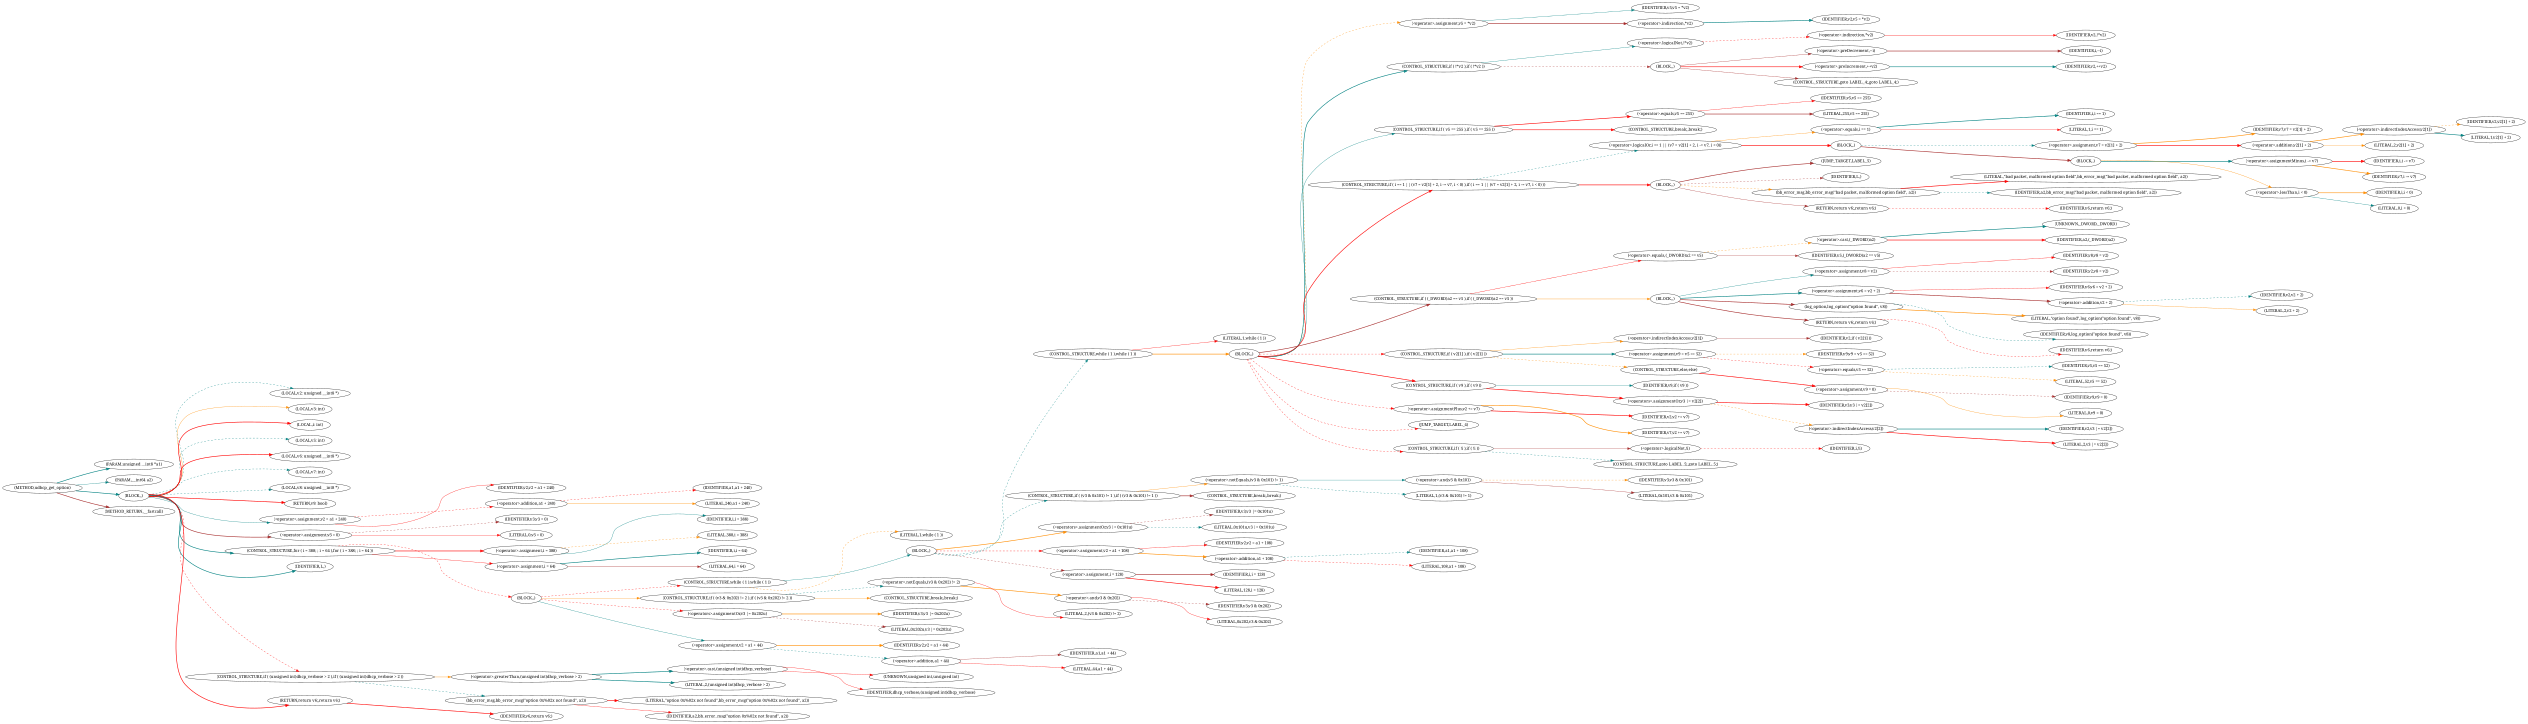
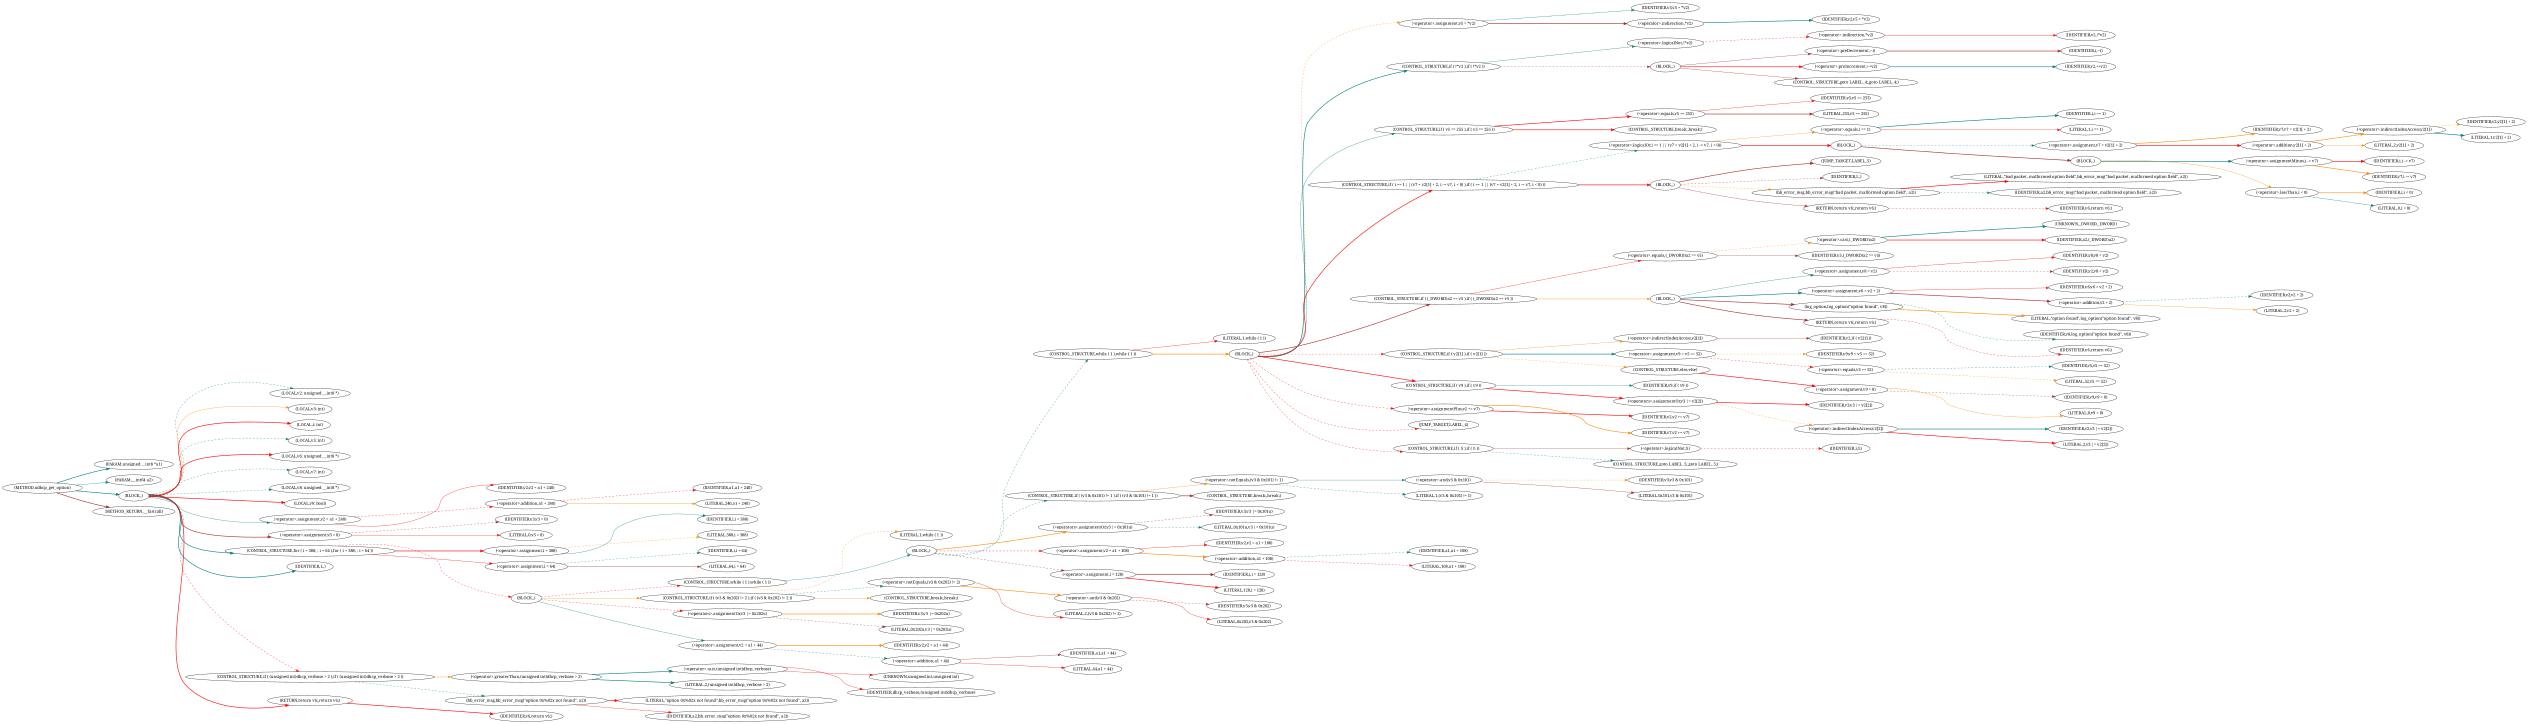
  digraph {
    fontname="Noto Serif"
    rankdir=LR
    node [fontname="Noto Serif"]
    edge [color=red fontname="Noto Serif" style=bold]
    n1 [label="(METHOD,udhcp_get_option)"]
    n2 [label="(PARAM,unsigned __int8 *a1)"]
    n3 [label="(PARAM,__int64 a2)"]
    n4 [label="(BLOCK,,)"]
    n5 [label="(METHOD_RETURN,__fastcall)"]
    n6 [label="(LOCAL,v2: unsigned __int8 *)"]
    n7 [label="(LOCAL,v3: int)"]
    n8 [label="(LOCAL,i: int)"]
    n9 [label="(LOCAL,v5: int)"]
    n10 [label="(LOCAL,v6: unsigned __int8 *)"]
    n11 [label="(LOCAL,v7: int)"]
    n12 [label="(LOCAL,v8: unsigned __int8 *)"]
-   n13 [label="(RETURN,v9: bool)"]
+   n13 [label="(LOCAL,v9: bool)"]
    n14 [label="(<operator>.assignment,v2 = a1 + 240)"]
    n15 [label="(<operator>.assignment,v3 = 0)"]
    n16 [label="(CONTROL_STRUCTURE,for ( i = 388; ; i = 64 ),for ( i = 388; ; i = 64 ))"]
    n17 [label="(IDENTIFIER,L,)"]
    n18 [label="(CONTROL_STRUCTURE,if ( (unsigned int)dhcp_verbose > 2 ),if ( (unsigned int)dhcp_verbose > 2 ))"]
    n19 [label="(RETURN,return v6;,return v6;)"]
    n20 [label="(IDENTIFIER,v2,v2 = a1 + 240)"]
    n21 [label="(<operator>.addition,a1 + 240)"]
    n22 [label="(IDENTIFIER,v3,v3 = 0)"]
    n23 [label="(LITERAL,0,v3 = 0)"]
    n24 [label="(<operator>.assignment,i = 388)"]
    n25 [label="(<operator>.assignment,i = 64)"]
    n26 [label="(BLOCK,,)"]
    n27 [label="(<operator>.greaterThan,(unsigned int)dhcp_verbose > 2)"]
    n28 [label="(bb_error_msg,bb_error_msg(\"option 0x%02x not found\", a2))"]
    n29 [label="(IDENTIFIER,v6,return v6;)"]
    n30 [label="(IDENTIFIER,a1,a1 + 240)"]
    n31 [label="(LITERAL,240,a1 + 240)"]
    n32 [label="(IDENTIFIER,i,i = 388)"]
    n33 [label="(LITERAL,388,i = 388)"]
    n34 [label="(IDENTIFIER,i,i = 64)"]
    n35 [label="(LITERAL,64,i = 64)"]
    n36 [label="(CONTROL_STRUCTURE,while ( 1 ),while ( 1 ))"]
    n37 [label="(CONTROL_STRUCTURE,if ( (v3 & 0x202) != 2 ),if ( (v3 & 0x202) != 2 ))"]
    n38 [label="(<operators>.assignmentOr,v3 |= 0x202u)"]
    n39 [label="(<operator>.assignment,v2 = a1 + 44)"]
    n40 [label="(LITERAL,1,while ( 1 ))"]
    n41 [label="(BLOCK,,)"]
    n42 [label="(<operator>.notEquals,(v3 & 0x202) != 2)"]
    n43 [label="(CONTROL_STRUCTURE,break;,break;)"]
    n44 [label="(IDENTIFIER,v3,v3 |= 0x202u)"]
    n45 [label="(LITERAL,0x202u,v3 |= 0x202u)"]
    n46 [label="(IDENTIFIER,v2,v2 = a1 + 44)"]
    n47 [label="(<operator>.addition,a1 + 44)"]
    n48 [label="(CONTROL_STRUCTURE,while ( 1 ),while ( 1 ))"]
    n49 [label="(CONTROL_STRUCTURE,if ( (v3 & 0x101) != 1 ),if ( (v3 & 0x101) != 1 ))"]
    n50 [label="(<operators>.assignmentOr,v3 |= 0x101u)"]
    n51 [label="(<operator>.assignment,v2 = a1 + 108)"]
    n52 [label="(<operator>.assignment,i = 128)"]
    n53 [label="(LITERAL,1,while ( 1 ))"]
    n54 [label="(BLOCK,,)"]
    n55 [label="(<operator>.notEquals,(v3 & 0x101) != 1)"]
    n56 [label="(CONTROL_STRUCTURE,break;,break;)"]
    n57 [label="(IDENTIFIER,v3,v3 |= 0x101u)"]
    n58 [label="(LITERAL,0x101u,v3 |= 0x101u)"]
    n59 [label="(IDENTIFIER,v2,v2 = a1 + 108)"]
    n60 [label="(<operator>.addition,a1 + 108)"]
    n61 [label="(IDENTIFIER,i,i = 128)"]
    n62 [label="(LITERAL,128,i = 128)"]
    n63 [label="(<operator>.assignment,v5 = *v2)"]
    n64 [label="(CONTROL_STRUCTURE,if ( !*v2 ),if ( !*v2 ))"]
    n65 [label="(CONTROL_STRUCTURE,if ( v5 == 255 ),if ( v5 == 255 ))"]
    n66 [label="(CONTROL_STRUCTURE,if ( i == 1 || (v7 = v2[1] + 2, i -= v7, i < 0) ),if ( i == 1 || (v7 = v2[1] + 2, i -= v7, i < 0) ))"]
    n67 [label="(CONTROL_STRUCTURE,if ( (_DWORD)a2 == v5 ),if ( (_DWORD)a2 == v5 ))"]
    n68 [label="(CONTROL_STRUCTURE,if ( v2[1] ),if ( v2[1] ))"]
    n69 [label="(CONTROL_STRUCTURE,if ( v9 ),if ( v9 ))"]
    n70 [label="(<operator>.assignmentPlus,v2 += v7)"]
    n71 [label="(JUMP_TARGET,LABEL_4)"]
    n72 [label="(CONTROL_STRUCTURE,if ( !i ),if ( !i ))"]
    n73 [label="(IDENTIFIER,v5,v5 = *v2)"]
    n74 [label="(<operator>.indirection,*v2)"]
    n75 [label="(<operator>.logicalNot,!*v2)"]
    n76 [label="(BLOCK,,)"]
    n77 [label="(<operator>.equals,v5 == 255)"]
    n78 [label="(CONTROL_STRUCTURE,break;,break;)"]
    n79 [label="(<operator>.logicalOr,i == 1 || (v7 = v2[1] + 2, i -= v7, i < 0))"]
    n80 [label="(BLOCK,,)"]
    n81 [label="(<operator>.equals,(_DWORD)a2 == v5)"]
    n82 [label="(BLOCK,,)"]
    n83 [label="(<operator>.indirectIndexAccess,v2[1])"]
    n84 [label="(<operator>.assignment,v9 = v5 == 52)"]
    n85 [label="(CONTROL_STRUCTURE,else,else)"]
    n86 [label="(IDENTIFIER,v9,if ( v9 ))"]
    n87 [label="(<operators>.assignmentOr,v3 |= v2[2])"]
    n88 [label="(IDENTIFIER,v2,v2 += v7)"]
    n89 [label="(IDENTIFIER,v7,v2 += v7)"]
    n90 [label="(<operator>.logicalNot,!i)"]
    n91 [label="(CONTROL_STRUCTURE,goto LABEL_5;,goto LABEL_5;)"]
    n92 [label="(IDENTIFIER,v2,v5 = *v2)"]
    n93 [label="(<operator>.indirection,*v2)"]
    n94 [label="(<operator>.preDecrement,--i)"]
    n95 [label="(<operator>.preIncrement,++v2)"]
    n96 [label="(CONTROL_STRUCTURE,goto LABEL_4;,goto LABEL_4;)"]
    n97 [label="(IDENTIFIER,v2,!*v2)"]
    n98 [label="(IDENTIFIER,i,--i)"]
    n99 [label="(IDENTIFIER,v2,++v2)"]
    n100 [label="(IDENTIFIER,v5,v5 == 255)"]
    n101 [label="(LITERAL,255,v5 == 255)"]
    n102 [label="(<operator>.equals,i == 1)"]
    n103 [label="(BLOCK,,)"]
    n104 [label="(JUMP_TARGET,LABEL_5)"]
    n105 [label="(IDENTIFIER,L,)"]
    n106 [label="(bb_error_msg,bb_error_msg(\"bad packet, malformed option field\", a2))"]
    n107 [label="(RETURN,return v6;,return v6;)"]
    n108 [label="(IDENTIFIER,i,i == 1)"]
    n109 [label="(LITERAL,1,i == 1)"]
    n110 [label="(<operator>.assignment,v7 = v2[1] + 2)"]
    n111 [label="(BLOCK,,)"]
    n112 [label="(IDENTIFIER,v7,v7 = v2[1] + 2)"]
    n113 [label="(<operator>.addition,v2[1] + 2)"]
    n114 [label="(<operator>.assignmentMinus,i -= v7)"]
    n115 [label="(<operator>.lessThan,i < 0)"]
    n116 [label="(<operator>.indirectIndexAccess,v2[1])"]
    n117 [label="(LITERAL,2,v2[1] + 2)"]
    n118 [label="(IDENTIFIER,v2,v2[1] + 2)"]
    n119 [label="(LITERAL,1,v2[1] + 2)"]
    n120 [label="(IDENTIFIER,i,i -= v7)"]
    n121 [label="(IDENTIFIER,v7,i -= v7)"]
    n122 [label="(IDENTIFIER,i,i < 0)"]
    n123 [label="(LITERAL,0,i < 0)"]
    n124 [label="(LITERAL,\"bad packet, malformed option field\",bb_error_msg(\"bad packet, malformed option field\", a2))"]
    n125 [label="(IDENTIFIER,a2,bb_error_msg(\"bad packet, malformed option field\", a2))"]
    n126 [label="(IDENTIFIER,v6,return v6;)"]
    n127 [label="(<operator>.cast,(_DWORD)a2)"]
    n128 [label="(IDENTIFIER,v5,(_DWORD)a2 == v5)"]
    n129 [label="(<operator>.assignment,v8 = v2)"]
    n130 [label="(<operator>.assignment,v6 = v2 + 2)"]
    n131 [label="(log_option,log_option(\"option found\", v8))"]
    n132 [label="(RETURN,return v6;,return v6;)"]
    n133 [label="(UNKNOWN,_DWORD,_DWORD)"]
    n134 [label="(IDENTIFIER,a2,(_DWORD)a2)"]
    n135 [label="(IDENTIFIER,v8,v8 = v2)"]
    n136 [label="(IDENTIFIER,v2,v8 = v2)"]
    n137 [label="(IDENTIFIER,v6,v6 = v2 + 2)"]
    n138 [label="(<operator>.addition,v2 + 2)"]
    n139 [label="(LITERAL,\"option found\",log_option(\"option found\", v8))"]
    n140 [label="(IDENTIFIER,v8,log_option(\"option found\", v8))"]
    n141 [label="(IDENTIFIER,v6,return v6;)"]
    n142 [label="(IDENTIFIER,v2,v2 + 2)"]
    n143 [label="(LITERAL,2,v2 + 2)"]
    n144 [label="(IDENTIFIER,v2,if ( v2[1] ))"]
    n145 [label="(IDENTIFIER,v9,v9 = v5 == 52)"]
    n146 [label="(<operator>.equals,v5 == 52)"]
    n147 [label="(<operator>.assignment,v9 = 0)"]
    n148 [label="(IDENTIFIER,v5,v5 == 52)"]
    n149 [label="(LITERAL,52,v5 == 52)"]
    n150 [label="(IDENTIFIER,v9,v9 = 0)"]
    n151 [label="(LITERAL,0,v9 = 0)"]
    n152 [label="(IDENTIFIER,v3,v3 |= v2[2])"]
    n153 [label="(<operator>.indirectIndexAccess,v2[2])"]
    n154 [label="(IDENTIFIER,v2,v3 |= v2[2])"]
    n155 [label="(LITERAL,2,v3 |= v2[2])"]
    n156 [label="(IDENTIFIER,i,!i)"]
    n157 [label="(<operator>.and,v3 & 0x101)"]
    n158 [label="(LITERAL,1,(v3 & 0x101) != 1)"]
    n159 [label="(IDENTIFIER,v3,v3 & 0x101)"]
    n160 [label="(LITERAL,0x101,v3 & 0x101)"]
    n161 [label="(IDENTIFIER,a1,a1 + 108)"]
    n162 [label="(LITERAL,108,a1 + 108)"]
    n163 [label="(<operator>.and,v3 & 0x202)"]
    n164 [label="(LITERAL,2,(v3 & 0x202) != 2)"]
    n165 [label="(IDENTIFIER,v3,v3 & 0x202)"]
    n166 [label="(LITERAL,0x202,v3 & 0x202)"]
    n167 [label="(IDENTIFIER,a1,a1 + 44)"]
    n168 [label="(LITERAL,44,a1 + 44)"]
    n169 [label="(<operator>.cast,(unsigned int)dhcp_verbose)"]
    n170 [label="(LITERAL,2,(unsigned int)dhcp_verbose > 2)"]
    n171 [label="(LITERAL,\"option 0x%02x not found\",bb_error_msg(\"option 0x%02x not found\", a2))"]
    n172 [label="(IDENTIFIER,a2,bb_error_msg(\"option 0x%02x not found\", a2))"]
    n173 [label="(UNKNOWN,unsigned int,unsigned int)"]
    n174 [label="(IDENTIFIER,dhcp_verbose,(unsigned int)dhcp_verbose)"]
    n1 -> n2 [color=teal]
    n1 -> n3 [color=teal style=solid]
    n1 -> n4 [color=teal]
    n1 -> n5 [color=brown]
    n4 -> n6 [color=teal style=dashed]
    n4 -> n7 [color=darkorange style=solid]
    n4 -> n8
    n4 -> n9 [color=teal style=dashed]
    n4 -> n10
    n4 -> n11 [color=teal style=dashed]
    n4 -> n12 [color=teal style=dashed]
    n4 -> n13
    n4 -> n14 [color=teal style=solid]
    n4 -> n15 [color=brown]
    n4 -> n16 [color=teal]
    n4 -> n17 [color=teal]
    n4 -> n18 [style=dashed]
    n4 -> n19
    n14 -> n20 [style=solid]
    n14 -> n21 [style=dashed]
    n15 -> n22 [color=brown style=dashed]
    n15 -> n23 [style=solid]
    n16 -> n24
    n16 -> n25 [style=solid]
    n16 -> n26 [style=dashed]
    n18 -> n27 [color=darkorange style=solid]
    n18 -> n28 [color=teal style=dashed]
    n19 -> n29
    n21 -> n30 [style=dashed]
    n21 -> n31 [color=darkorange style=solid]
    n24 -> n32 [color=teal style=solid]
    n24 -> n33 [color=darkorange style=dashed]
-   n25 -> n34 [color=teal]
+   n25 -> n34 [color=teal style=dashed]
    n25 -> n35 [color=brown style=solid]
    n26 -> n36 [style=dashed]
    n26 -> n37 [color=darkorange style=solid]
    n26 -> n38 [style=dashed]
    n26 -> n39 [color=teal style=solid]
    n27 -> n169 [color=teal]
    n27 -> n170 [color=teal]
    n28 -> n171
    n28 -> n172 [style=solid]
    n36 -> n40 [color=darkorange style=dashed]
    n36 -> n41 [color=teal style=solid]
    n37 -> n42 [color=teal style=dashed]
    n37 -> n43 [color=darkorange style=solid]
    n38 -> n44 [color=darkorange]
    n38 -> n45 [color=brown style=dashed]
    n39 -> n46 [color=darkorange]
    n39 -> n47 [color=teal style=dashed]
    n41 -> n48 [color=teal style=dashed]
    n41 -> n49 [color=teal style=dashed]
    n41 -> n50 [color=darkorange]
    n41 -> n51 [style=dashed]
    n41 -> n52 [color=brown style=dashed]
    n42 -> n163 [color=darkorange]
    n42 -> n164 [style=solid]
    n47 -> n167 [color=brown style=solid]
    n47 -> n168 [style=solid]
    n48 -> n53 [style=solid]
    n48 -> n54 [color=darkorange]
    n49 -> n55 [color=darkorange style=solid]
    n49 -> n56 [color=brown]
    n50 -> n57 [color=brown style=dashed]
    n50 -> n58 [color=teal style=dashed]
    n51 -> n59 [style=solid]
    n51 -> n60 [color=darkorange]
    n52 -> n61 [color=brown]
    n52 -> n62
    n54 -> n63 [color=darkorange style=dashed]
    n54 -> n64 [color=teal]
    n54 -> n65 [color=teal style=solid]
    n54 -> n66
    n54 -> n67 [color=brown]
    n54 -> n68 [style=dashed]
    n54 -> n69
    n54 -> n70 [style=dashed]
    n54 -> n71 [style=dashed]
    n54 -> n72 [style=dashed]
    n55 -> n157 [color=teal style=solid]
    n55 -> n158 [color=teal style=dashed]
    n60 -> n161 [color=teal style=dashed]
    n60 -> n162 [style=dashed]
    n63 -> n73 [color=teal style=solid]
    n63 -> n74 [color=brown]
    n64 -> n75 [color=teal style=solid]
    n64 -> n76 [color=brown style=dashed]
    n65 -> n77
    n65 -> n78
    n66 -> n79 [color=teal style=dashed]
    n66 -> n80
    n67 -> n81 [style=solid]
    n67 -> n82 [color=darkorange style=solid]
    n68 -> n83 [color=darkorange style=solid]
    n68 -> n84 [color=teal]
    n68 -> n85 [color=darkorange style=dashed]
    n69 -> n86 [color=teal style=solid]
    n69 -> n87
    n70 -> n88
    n70 -> n89 [color=darkorange]
    n72 -> n90 [color=brown style=solid]
    n72 -> n91 [color=teal style=dashed]
    n74 -> n92 [color=teal]
    n75 -> n93 [style=dashed]
    n76 -> n94 [color=brown style=solid]
    n76 -> n95
    n76 -> n96 [color=brown style=solid]
    n77 -> n100 [style=solid]
    n77 -> n101 [color=brown]
    n79 -> n102 [color=darkorange style=solid]
    n79 -> n103
    n80 -> n104 [color=brown]
    n80 -> n105 [color=brown style=dashed]
    n80 -> n106 [color=darkorange style=dashed]
    n80 -> n107 [color=brown style=solid]
    n81 -> n127 [color=darkorange style=dashed]
    n81 -> n128 [color=brown style=solid]
    n82 -> n129 [color=teal style=solid]
    n82 -> n130 [color=teal]
    n82 -> n131 [color=brown]
    n82 -> n132 [color=brown]
    n83 -> n144 [color=brown style=solid]
    n84 -> n145 [color=darkorange style=dashed]
    n84 -> n146 [style=dashed]
    n85 -> n147
    n87 -> n152
    n87 -> n153 [color=darkorange style=dashed]
    n90 -> n156 [style=dashed]
    n93 -> n97 [style=solid]
    n94 -> n98 [color=brown]
    n95 -> n99 [color=teal]
    n102 -> n108 [color=teal]
    n102 -> n109 [style=solid]
    n103 -> n110 [color=teal style=dashed]
    n103 -> n111 [color=brown]
    n106 -> n124
    n106 -> n125 [color=teal style=dashed]
    n107 -> n126 [style=dashed]
    n110 -> n112 [color=darkorange]
    n110 -> n113
    n111 -> n114 [color=teal]
    n111 -> n115 [color=darkorange style=solid]
    n113 -> n116 [color=darkorange]
    n113 -> n117 [color=darkorange style=solid]
    n114 -> n120
    n114 -> n121 [color=darkorange]
    n115 -> n122 [color=darkorange]
    n115 -> n123 [color=teal style=solid]
    n116 -> n118 [color=darkorange style=dashed]
    n116 -> n119 [color=teal]
    n127 -> n133 [color=teal]
    n127 -> n134
    n129 -> n135 [style=solid]
    n129 -> n136 [color=brown style=dashed]
    n130 -> n137 [style=solid]
    n130 -> n138 [color=brown]
    n131 -> n139 [color=darkorange]
    n131 -> n140 [color=teal style=dashed]
    n132 -> n141 [style=dashed]
    n138 -> n142 [color=teal style=dashed]
    n138 -> n143 [color=darkorange style=solid]
    n146 -> n148 [color=teal style=dashed]
    n146 -> n149 [color=darkorange style=dashed]
    n147 -> n150 [color=brown style=dashed]
    n147 -> n151 [color=darkorange style=solid]
    n153 -> n154 [color=teal]
    n153 -> n155
    n157 -> n159 [color=darkorange style=dashed]
    n157 -> n160 [color=brown style=solid]
    n163 -> n165 [color=brown style=dashed]
    n163 -> n166 [style=solid]
    n169 -> n173 [style=solid]
    n169 -> n174 [style=solid]
  }
